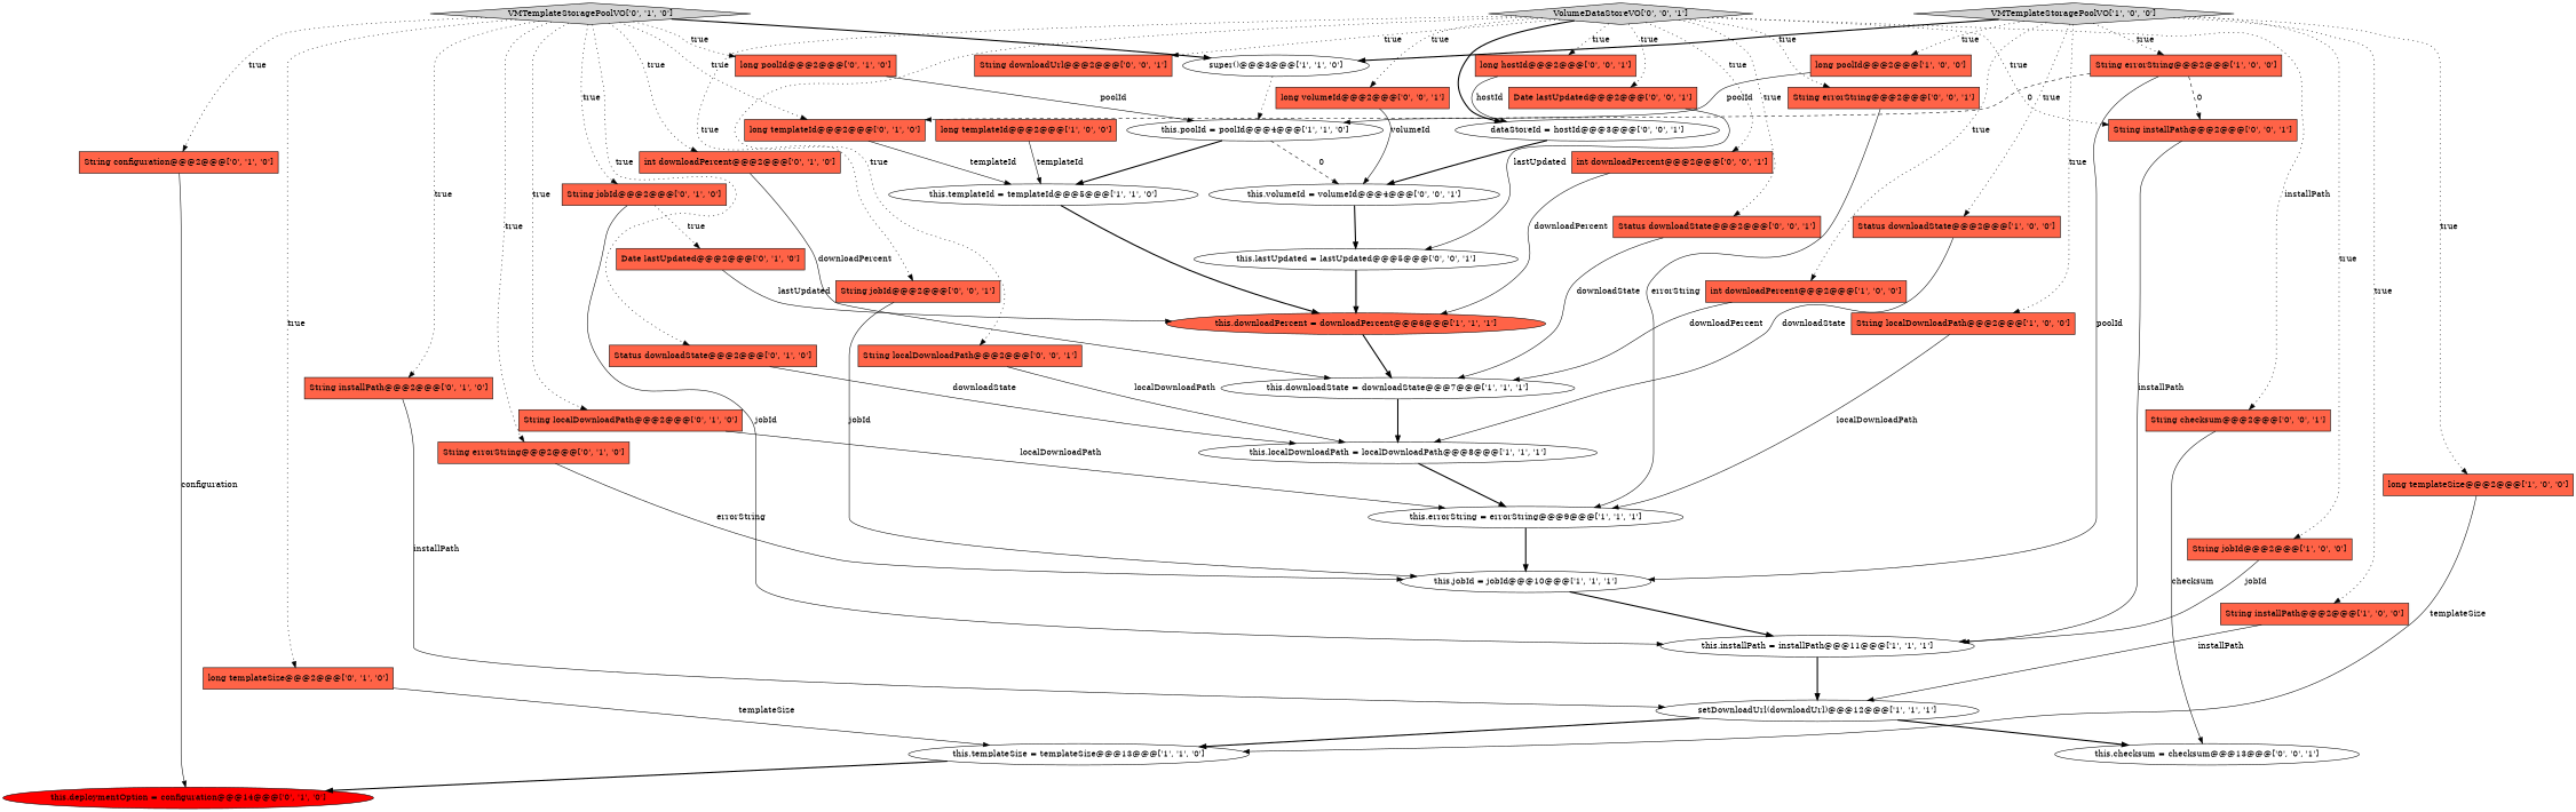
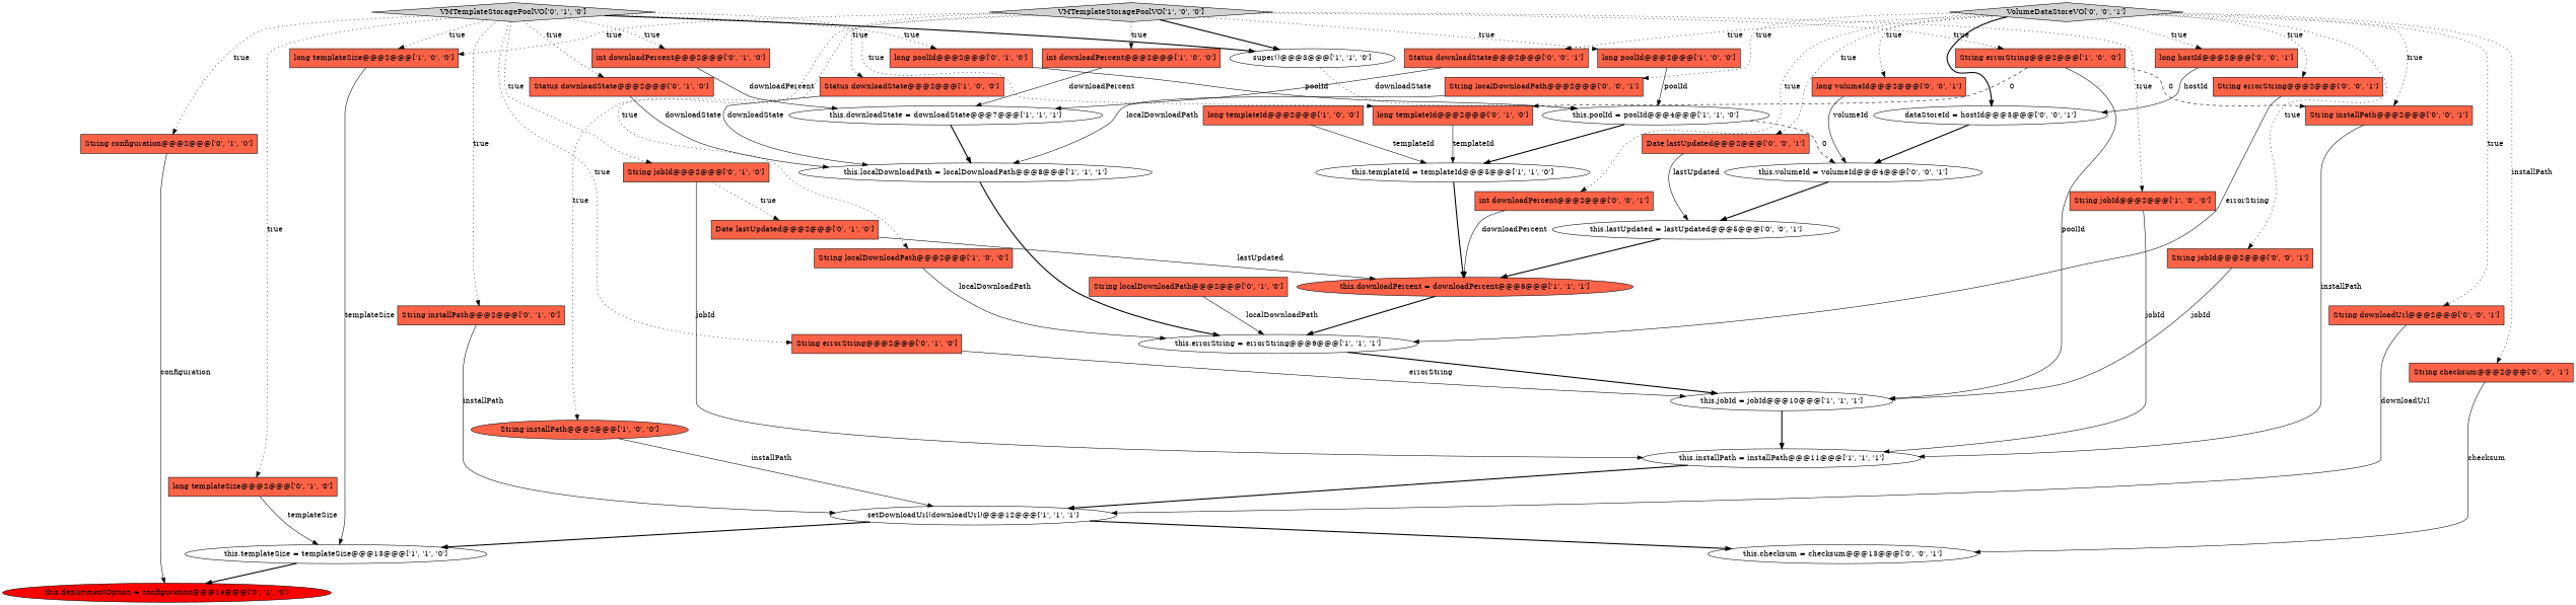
  digraph {
    node [fillcolor=tomato shape=box style=filled]
    edge [style=solid]
    n1 [label="String errorString@@@2@@@['0', '0', '1']"]
    n2 [fillcolor=white label="this.errorString = errorString@@@9@@@['1', '1', '1']" shape=ellipse]
    n3 [fillcolor=white label="this.jobId = jobId@@@10@@@['1', '1', '1']" shape=ellipse]
    n4 [fillcolor=white label="this.lastUpdated = lastUpdated@@@5@@@['0', '0', '1']" shape=ellipse]
    n5 [label="this.downloadPercent = downloadPercent@@@6@@@['1', '1', '1']" shape=ellipse]
    n6 [fillcolor=white label="this.downloadState = downloadState@@@7@@@['1', '1', '1']" shape=ellipse]
    n7 [label="long poolId@@@2@@@['1', '0', '0']"]
    n8 [fillcolor=white label="this.poolId = poolId@@@4@@@['1', '1', '0']" shape=ellipse]
    n9 [fillcolor=white label="this.templateId = templateId@@@5@@@['1', '1', '0']" shape=ellipse]
    n10 [fillcolor=white label="this.volumeId = volumeId@@@4@@@['0', '0', '1']" shape=ellipse]
    n11 [fillcolor=white label="this.localDownloadPath = localDownloadPath@@@8@@@['1', '1', '1']" shape=ellipse]
    n12 [label="long templateSize@@@2@@@['1', '0', '0']"]
    n13 [fillcolor=white label="this.templateSize = templateSize@@@13@@@['1', '1', '0']" shape=ellipse]
    n14 [fillcolor=red label="this.deploymentOption = configuration@@@14@@@['0', '1', '0']" shape=ellipse]
    n15 [fillcolor=white label="this.installPath = installPath@@@11@@@['1', '1', '1']" shape=ellipse]
    n16 [label="String configuration@@@2@@@['0', '1', '0']"]
    n17 [label="Date lastUpdated@@@2@@@['0', '0', '1']"]
    n18 [label="String jobId@@@2@@@['0', '1', '0']"]
    n19 [label="Date lastUpdated@@@2@@@['0', '1', '0']"]
    n20 [fillcolor=white label="setDownloadUrl(downloadUrl)@@@12@@@['1', '1', '1']" shape=ellipse]
    n21 [label="int downloadPercent@@@2@@@['0', '0', '1']"]
    n22 [label="Status downloadState@@@2@@@['1', '0', '0']"]
    n23 [label="String jobId@@@2@@@['1', '0', '0']"]
    n24 [fillcolor=white label="this.checksum = checksum@@@13@@@['0', '0', '1']" shape=ellipse]
    n25 [label="Status downloadState@@@2@@@['0', '1', '0']"]
    n26 [label="String installPath@@@2@@@['0', '1', '0']"]
    n27 [label="long templateSize@@@2@@@['0', '1', '0']"]
    n28 [label="long templateId@@@2@@@['0', '1', '0']"]
    n29 [label="String localDownloadPath@@@2@@@['0', '1', '0']"]
    n30 [fillcolor=lightgray label="VMTemplateStoragePoolVO['1', '0', '0']" shape=diamond]
    n31 [label="int downloadPercent@@@2@@@['1', '0', '0']"]
    n32 [label="String localDownloadPath@@@2@@@['1', '0', '0']"]
    n33 [label="String errorString@@@2@@@['1', '0', '0']"]
-   n34 [label="String installPath@@@2@@@['1', '0', '0']"]
+   n34 [label="String installPath@@@2@@@['1', '0', '0']" shape=ellipse]
    n35 [fillcolor=white label="super()@@@3@@@['1', '1', '0']" shape=ellipse]
    n36 [label="String installPath@@@2@@@['0', '0', '1']"]
    n37 [label="long templateId@@@2@@@['1', '0', '0']"]
    n38 [fillcolor=lightgray label="VMTemplateStoragePoolVO['0', '1', '0']" shape=diamond]
    n39 [label="long poolId@@@2@@@['0', '1', '0']"]
    n40 [label="String errorString@@@2@@@['0', '1', '0']"]
    n41 [label="int downloadPercent@@@2@@@['0', '1', '0']"]
    n42 [label="String jobId@@@2@@@['0', '0', '1']"]
    n43 [label="long volumeId@@@2@@@['0', '0', '1']"]
    n44 [label="String downloadUrl@@@2@@@['0', '0', '1']"]
    n45 [label="long hostId@@@2@@@['0', '0', '1']"]
    n46 [fillcolor=white label="dataStoreId = hostId@@@3@@@['0', '0', '1']" shape=ellipse]
    n47 [label="String localDownloadPath@@@2@@@['0', '0', '1']"]
    n48 [label="Status downloadState@@@2@@@['0', '0', '1']"]
    n49 [label="String checksum@@@2@@@['0', '0', '1']"]
    n50 [fillcolor=lightgray label="VolumeDataStoreVO['0', '0', '1']" shape=diamond]
    n1 -> n2 [label=errorString]
    n2 -> n3 [style=bold]
    n3 -> n15 [style=bold]
    n4 -> n5 [style=bold]
-   n5 -> n6 [style=bold]
+   n5 -> n2 [style=bold]
    n6 -> n11 [style=bold]
    n7 -> n8 [label=poolId]
    n8 -> n9 [style=bold]
    n8 -> n10 [label=0 style=dashed]
    n9 -> n5 [style=bold]
    n10 -> n4 [style=bold]
    n11 -> n2 [style=bold]
    n12 -> n13 [label=templateSize]
    n13 -> n14 [style=bold]
    n15 -> n20 [style=bold]
    n16 -> n14 [label=configuration]
    n17 -> n4 [label=lastUpdated]
    n18 -> n15 [label=jobId]
    n18 -> n19 [label=true style=dotted]
    n19 -> n5 [label=lastUpdated]
    n20 -> n13 [style=bold]
    n20 -> n24 [style=bold]
    n21 -> n5 [label=downloadPercent]
    n22 -> n11 [label=downloadState]
    n23 -> n15 [label=jobId]
    n25 -> n11 [label=downloadState]
    n26 -> n20 [label=installPath]
    n27 -> n13 [label=templateSize]
    n28 -> n9 [label=templateId]
    n29 -> n2 [label=localDownloadPath]
    n30 -> n7 [label=true style=dotted]
    n30 -> n12 [label=true style=dotted]
    n30 -> n22 [label=true style=dotted]
    n30 -> n23 [label=true style=dotted]
    n30 -> n31 [label=true style=dotted]
    n30 -> n32 [label=true style=dotted]
    n30 -> n33 [label=true style=dotted]
    n30 -> n34 [label=true style=dotted]
    n30 -> n35 [style=bold]
    n31 -> n6 [label=downloadPercent]
    n32 -> n2 [label=localDownloadPath]
    n33 -> n3 [label=poolId]
    n33 -> n28 [label=0 style=dashed]
    n33 -> n36 [label=0 style=dashed]
    n34 -> n20 [label=installPath]
    n35 -> n8 [style=dotted]
    n36 -> n15 [label=installPath]
    n37 -> n9 [label=templateId]
    n38 -> n16 [label=true style=dotted]
    n38 -> n18 [label=true style=dotted]
    n38 -> n25 [label=true style=dotted]
    n38 -> n26 [label=true style=dotted]
    n38 -> n27 [label=true style=dotted]
    n38 -> n28 [label=true style=dotted]
-   n38 -> n29 [label=true style=dotted]
+   n38 -> n12 [label=true style=dotted]
    n38 -> n35 [style=bold]
    n38 -> n39 [label=true style=dotted]
    n38 -> n40 [label=true style=dotted]
    n38 -> n41 [label=true style=dotted]
    n39 -> n8 [label=poolId]
    n40 -> n3 [label=errorString]
    n41 -> n6 [label=downloadPercent]
    n42 -> n3 [label=jobId]
    n43 -> n10 [label=volumeId]
+   n44 -> n20 [label=downloadUrl]
    n45 -> n46 [label=hostId]
    n46 -> n10 [style=bold]
    n47 -> n11 [label=localDownloadPath]
    n48 -> n6 [label=downloadState]
    n49 -> n24 [label=checksum]
    n50 -> n1 [label=true style=dotted]
    n50 -> n17 [label=true style=dotted]
    n50 -> n21 [label=true style=dotted]
    n50 -> n36 [label=true style=dotted]
    n50 -> n42 [label=true style=dotted]
    n50 -> n43 [label=true style=dotted]
    n50 -> n44 [label=true style=dotted]
    n50 -> n45 [label=true style=dotted]
    n50 -> n46 [style=bold]
    n50 -> n47 [label=true style=dotted]
    n50 -> n48 [label=true style=dotted]
    n50 -> n49 [label=installPath style=dotted]
  }
